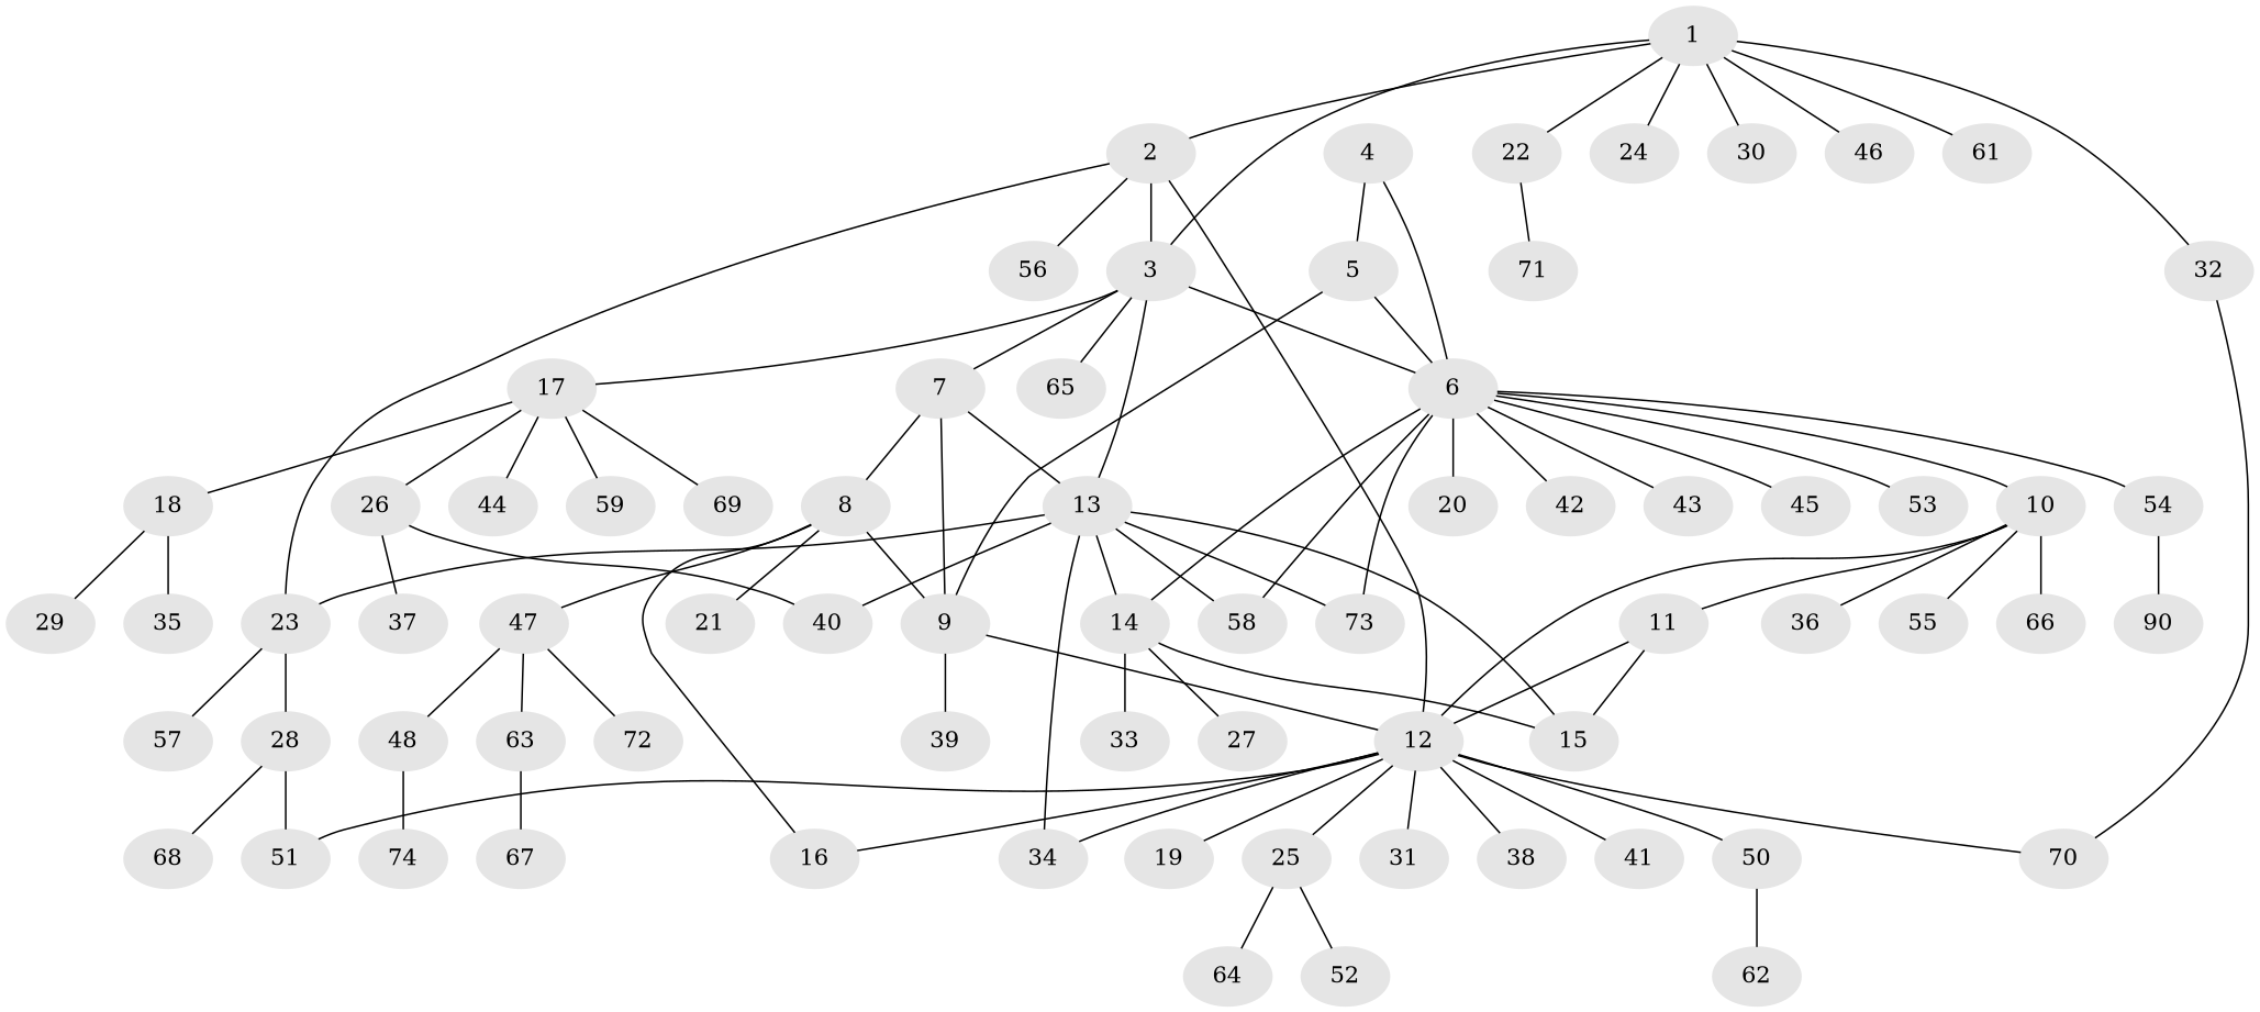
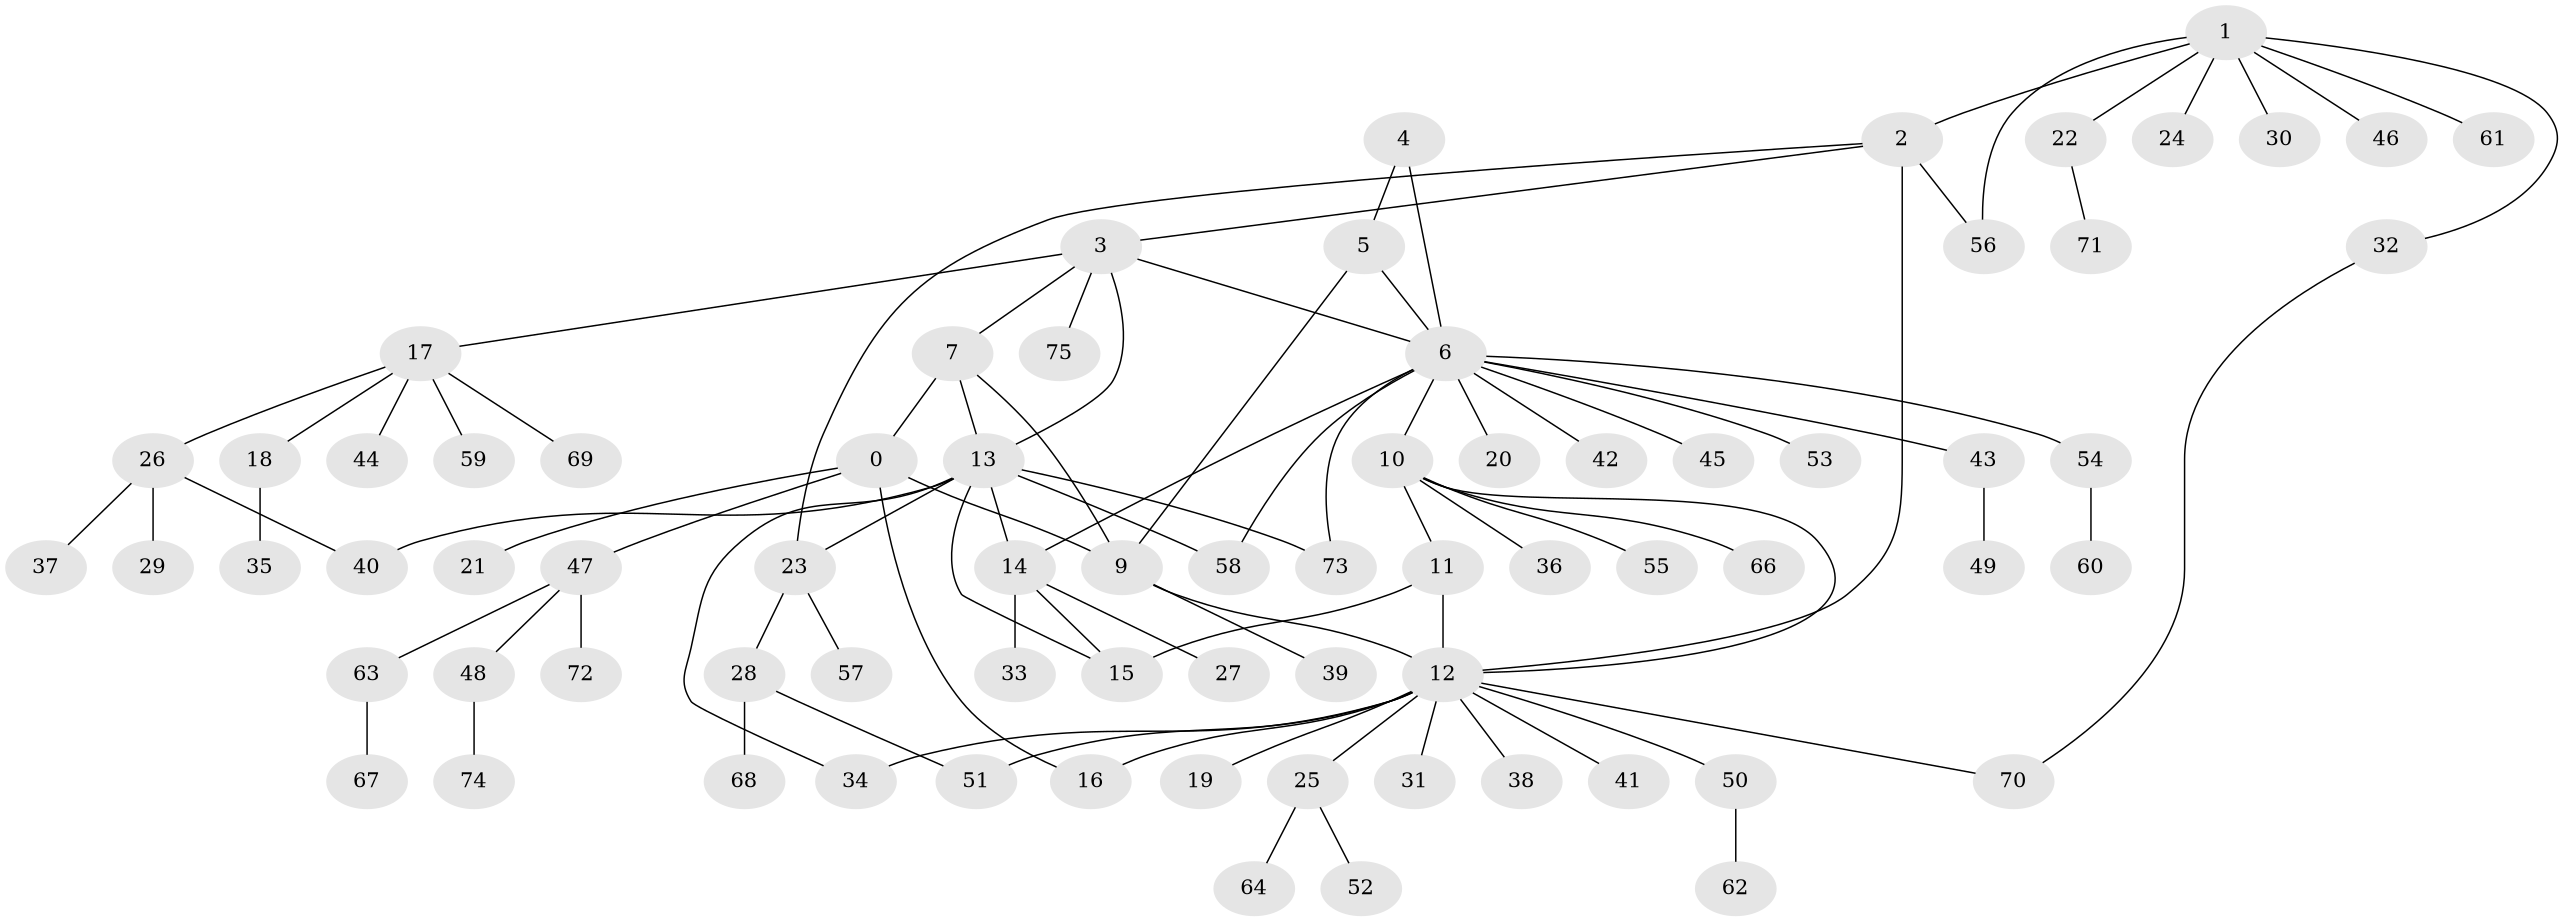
  graph {
    node [color=gray90 style=filled]
    1
    2
    3
    22
    24
    30
    32
    46
    61
    12
    23
    56
    6
    7
    13
    17
-   65
+   65 [label=75]
    71
    70
    16
    19
    25
    31
    34
    38
    41
    50
    51
    28
    57
    10
    14
    20
    42
    43
    45
    53
    54
    58
    73
    9
-   8
+   8 [label=0]
    15
    40
    18
    26
    44
    59
    69
    4
    5
    39
    11
    36
    55
    66
    27
    33
-   60 [label=90]
+   49
+   60
    21
    47
    48
    63
    72
    52
    64
    62
    35
    37
    29
    68
    74
    67
    1 -- 2
-   1 -- 3
+   1 -- 56
    1 -- 22
    1 -- 24
    1 -- 30
    1 -- 32
    1 -- 46
    1 -- 61
    2 -- 3
    2 -- 12
    2 -- 23
    2 -- 56
    3 -- 6
    3 -- 7
    3 -- 13
    3 -- 17
    3 -- 65
    22 -- 71
    32 -- 70
    12 -- 70
    12 -- 16
    12 -- 19
    12 -- 25
    12 -- 31
    12 -- 34
    12 -- 38
    12 -- 41
    12 -- 50
    12 -- 51
    23 -- 28
    23 -- 57
    6 -- 10
    6 -- 14
    6 -- 20
    6 -- 42
    6 -- 43
    6 -- 45
    6 -- 53
    6 -- 54
    6 -- 58
    6 -- 73
    7 -- 13
    7 -- 9
    7 -- 8
    13 -- 23
    13 -- 34
    13 -- 14
    13 -- 58
    13 -- 73
    13 -- 15
    13 -- 40
    17 -- 18
    17 -- 26
    17 -- 44
    17 -- 59
    17 -- 69
    25 -- 52
    25 -- 64
    50 -- 62
    28 -- 51
    28 -- 68
    10 -- 12
    10 -- 11
    10 -- 36
    10 -- 55
    10 -- 66
    14 -- 15
    14 -- 27
    14 -- 33
+   43 -- 49
    54 -- 60
    9 -- 12
    9 -- 39
    8 -- 16
    8 -- 9
    8 -- 21
    8 -- 47
    18 -- 35
    26 -- 40
    26 -- 37
-   18 -- 29
+   26 -- 29
    4 -- 6
    4 -- 5
    5 -- 6
    5 -- 9
    11 -- 12
    11 -- 15
    47 -- 48
    47 -- 63
    47 -- 72
    48 -- 74
    63 -- 67
  }
